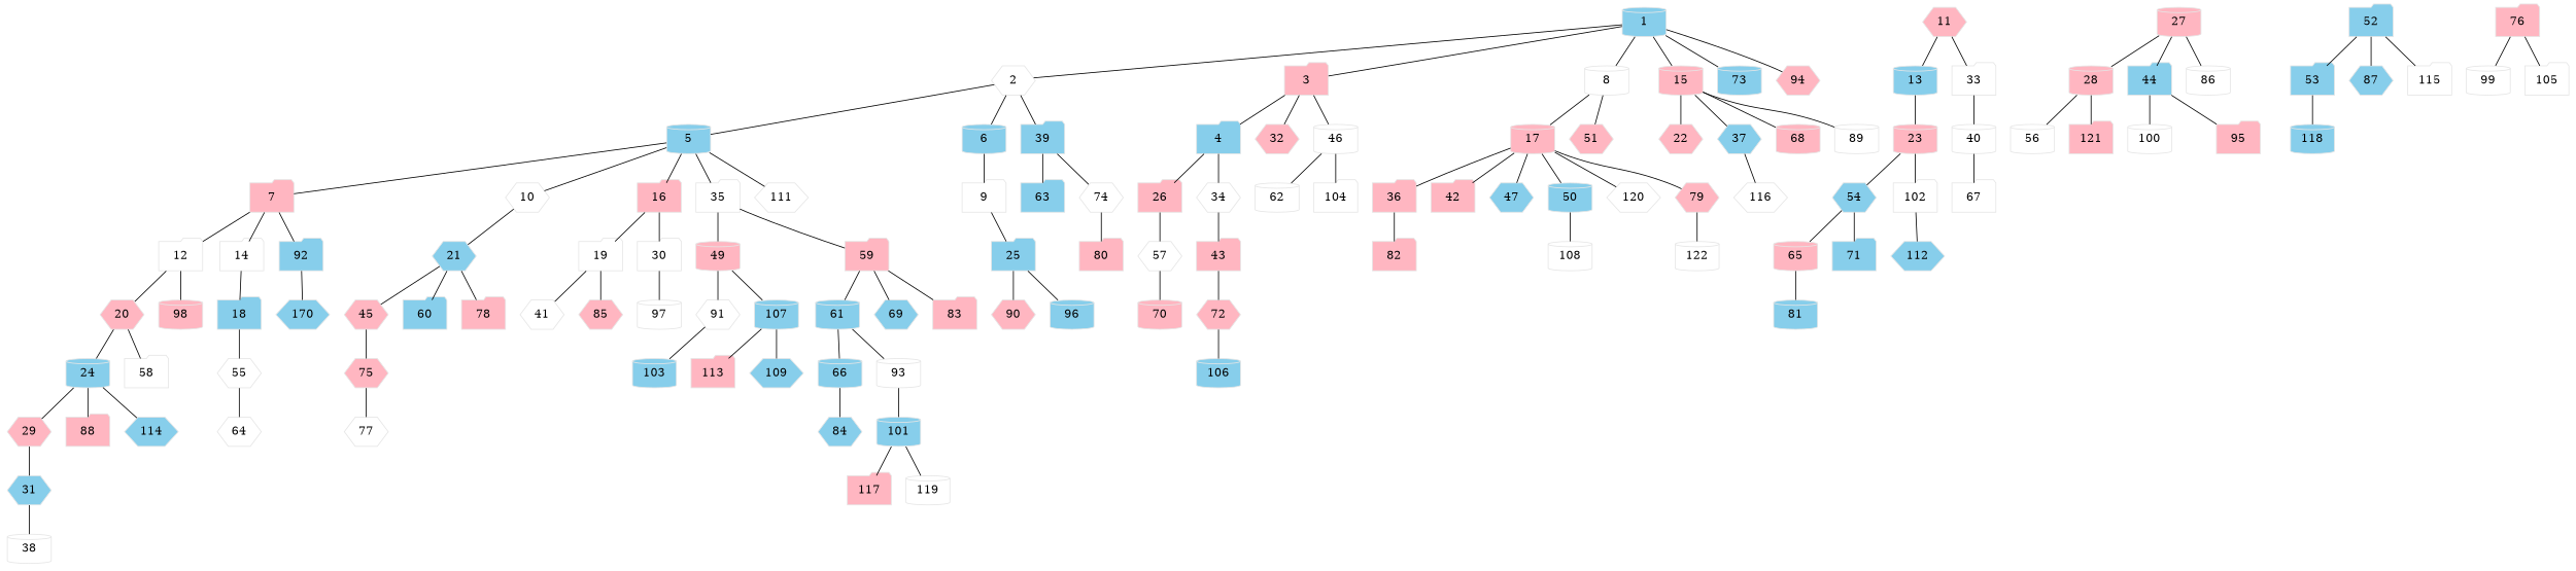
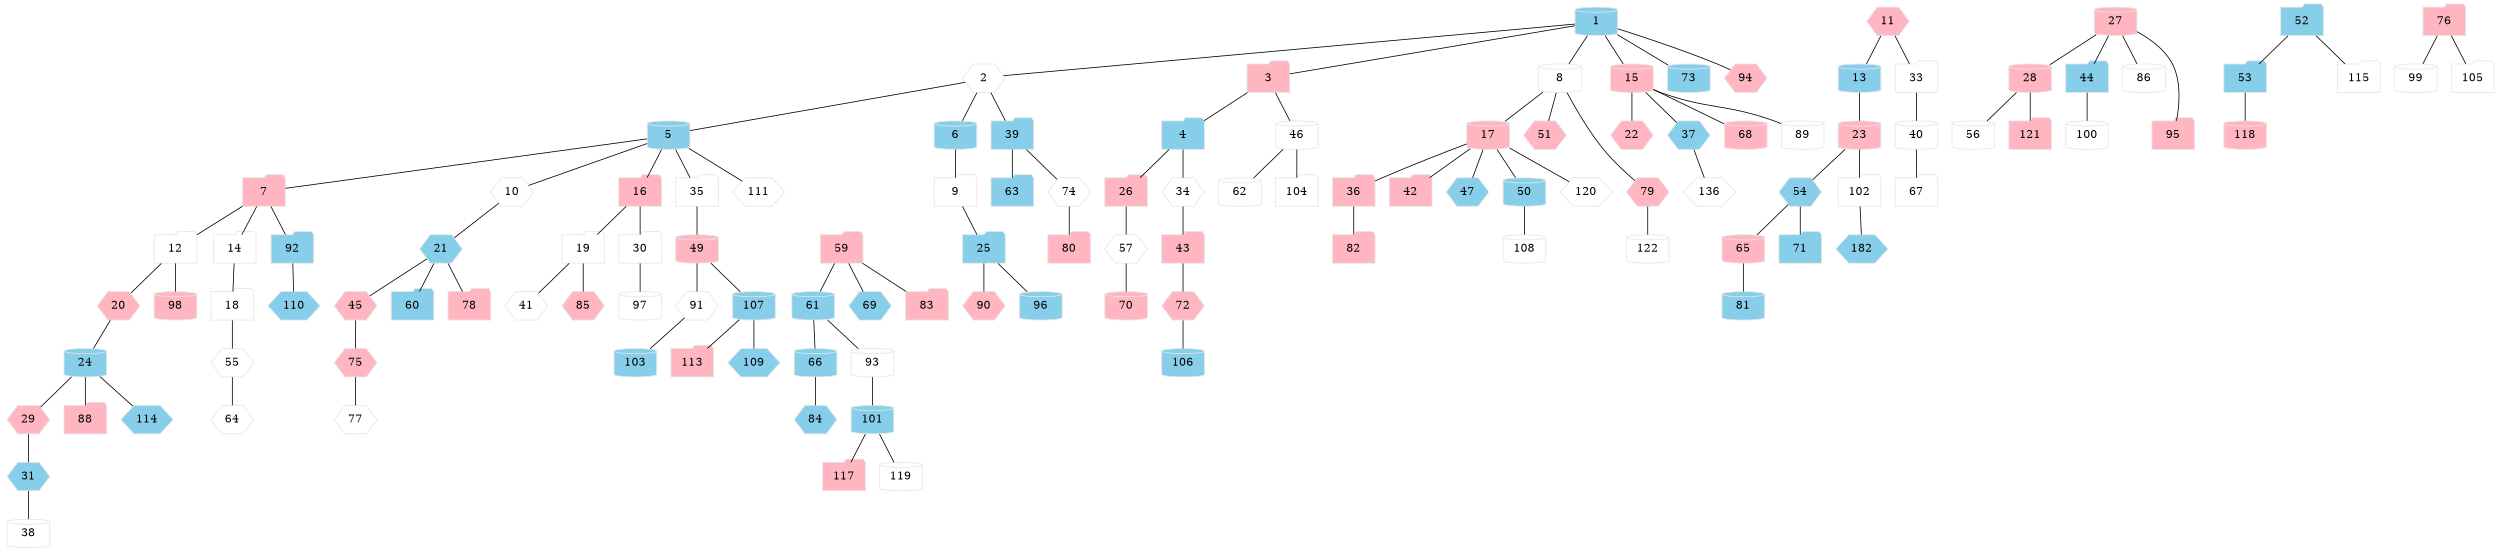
  graph {
    node [color=gray90 fillcolor=lightpink shape=folder style=filled]
    1 [fillcolor=skyblue shape=cylinder]
    2 [fillcolor=white shape=hexagon]
    3
    8 [fillcolor=white shape=cylinder]
    15 [shape=cylinder]
    73 [fillcolor=skyblue shape=cylinder]
    94 [shape=hexagon]
    5 [fillcolor=skyblue shape=cylinder]
    6 [fillcolor=skyblue shape=cylinder]
    39 [fillcolor=skyblue]
    4 [fillcolor=skyblue]
-   32 [shape=hexagon]
    46 [fillcolor=white shape=cylinder]
    17 [shape=cylinder]
    51 [shape=hexagon]
    22 [shape=hexagon]
    37 [fillcolor=skyblue shape=hexagon]
    68 [shape=cylinder]
    89 [fillcolor=white shape=cylinder]
    7
    10 [fillcolor=white shape=hexagon]
    16
    35 [fillcolor=white]
    111 [fillcolor=white shape=hexagon]
    9 [fillcolor=white]
    63 [fillcolor=skyblue]
    74 [fillcolor=white shape=hexagon]
    26
    34 [fillcolor=white shape=hexagon]
    62 [fillcolor=white shape=cylinder]
    104 [fillcolor=white]
    57 [fillcolor=white shape=hexagon]
    43
    12 [fillcolor=white]
    14 [fillcolor=white]
    92 [fillcolor=skyblue]
    21 [fillcolor=skyblue shape=hexagon]
    19 [fillcolor=white]
    30 [fillcolor=white]
    49 [shape=cylinder]
    59
    25 [fillcolor=skyblue]
    20 [shape=hexagon]
    98 [shape=cylinder]
-   18 [fillcolor=skyblue]
-   110 [fillcolor=skyblue shape=hexagon label=170]
+   18 [fillcolor=white]
+   110 [fillcolor=skyblue shape=hexagon]
    11 [shape=hexagon]
    13 [fillcolor=skyblue shape=cylinder]
    33 [fillcolor=white]
    36
    42
    47 [fillcolor=skyblue shape=hexagon]
    50 [fillcolor=skyblue shape=cylinder]
    79 [shape=hexagon]
    120 [fillcolor=white shape=hexagon]
    90 [shape=hexagon]
    96 [fillcolor=skyblue shape=cylinder]
    45 [shape=hexagon]
    60 [fillcolor=skyblue]
    78
    23 [shape=cylinder]
    40 [fillcolor=white shape=cylinder]
    24 [fillcolor=skyblue shape=cylinder]
-   58 [fillcolor=white]
    54 [fillcolor=skyblue shape=hexagon]
    102 [fillcolor=white]
    27 [shape=cylinder]
    28 [shape=cylinder]
    44 [fillcolor=skyblue]
    86 [fillcolor=white shape=cylinder]
    95
    55 [fillcolor=white shape=hexagon]
-   116 [fillcolor=white shape=hexagon]
+   116 [fillcolor=white shape=hexagon label=136]
    41 [fillcolor=white shape=hexagon]
    85 [shape=hexagon]
    97 [fillcolor=white shape=cylinder]
    82
    108 [fillcolor=white shape=cylinder]
    122 [fillcolor=white shape=cylinder]
    64 [fillcolor=white shape=hexagon]
    29 [shape=hexagon]
    88
    114 [fillcolor=skyblue shape=hexagon]
    75 [shape=hexagon]
    65 [shape=cylinder]
    71 [fillcolor=skyblue]
-   112 [fillcolor=skyblue shape=hexagon]
+   112 [fillcolor=skyblue shape=hexagon label=182]
    31 [fillcolor=skyblue shape=hexagon]
    70 [shape=cylinder]
    56 [fillcolor=white shape=cylinder]
    121
    100 [fillcolor=white shape=cylinder]
    38 [fillcolor=white shape=cylinder]
    52 [fillcolor=skyblue]
    53 [fillcolor=skyblue]
-   87 [fillcolor=skyblue shape=hexagon]
    115 [fillcolor=white]
    67 [fillcolor=white]
    72 [shape=hexagon]
    91 [fillcolor=white shape=hexagon]
    107 [fillcolor=skyblue shape=cylinder]
    61 [fillcolor=skyblue shape=cylinder]
    69 [fillcolor=skyblue shape=hexagon]
    83
    80
    106 [fillcolor=skyblue shape=cylinder]
    77 [fillcolor=white shape=hexagon]
    103 [fillcolor=skyblue shape=cylinder]
    113
    109 [fillcolor=skyblue shape=hexagon]
-   118 [fillcolor=skyblue shape=cylinder]
+   118 [shape=cylinder]
    99 [fillcolor=white shape=cylinder]
    76
    105 [fillcolor=white]
    81 [fillcolor=skyblue shape=cylinder]
    66 [fillcolor=skyblue shape=cylinder]
    93 [fillcolor=white shape=cylinder]
    84 [fillcolor=skyblue shape=hexagon]
    101 [fillcolor=skyblue shape=cylinder]
    117
    119 [fillcolor=white shape=cylinder]
    1 -- 2
    1 -- 3
    1 -- 8
    1 -- 15
    1 -- 73
    1 -- 94
    2 -- 5
    2 -- 6
    2 -- 39
    3 -- 4
-   3 -- 32
    3 -- 46
    8 -- 17
    8 -- 51
    15 -- 22
    15 -- 37
    15 -- 68
    15 -- 89
    5 -- 7
    5 -- 10
    5 -- 16
    5 -- 35
    5 -- 111
    6 -- 9
    39 -- 63
    39 -- 74
    4 -- 26
    4 -- 34
    46 -- 62
    46 -- 104
    17 -- 36
    17 -- 42
    17 -- 47
    17 -- 50
-   17 -- 79
+   8 -- 79
    17 -- 120
    37 -- 116
    7 -- 12
    7 -- 14
    7 -- 92
    10 -- 21
    16 -- 19
    16 -- 30
    35 -- 49
-   35 -- 59
    9 -- 25
    74 -- 80
    26 -- 57
    34 -- 43
    57 -- 70
    43 -- 72
    12 -- 20
    12 -- 98
    14 -- 18
    92 -- 110
    21 -- 45
    21 -- 60
    21 -- 78
    19 -- 41
    19 -- 85
    30 -- 97
    49 -- 91
    49 -- 107
    59 -- 61
    59 -- 69
    59 -- 83
    25 -- 90
    25 -- 96
    20 -- 24
-   20 -- 58
    18 -- 55
    11 -- 13
    11 -- 33
    13 -- 23
    33 -- 40
    36 -- 82
    50 -- 108
    79 -- 122
    45 -- 75
    23 -- 54
    23 -- 102
    40 -- 67
    24 -- 29
    24 -- 88
    24 -- 114
    54 -- 65
    54 -- 71
    102 -- 112
    27 -- 28
    27 -- 44
    27 -- 86
-   44 -- 95
+   27 -- 95
    28 -- 56
    28 -- 121
    44 -- 100
    55 -- 64
    29 -- 31
    75 -- 77
    65 -- 81
    31 -- 38
    52 -- 53
-   52 -- 87
    52 -- 115
    53 -- 118
    72 -- 106
    91 -- 103
    107 -- 113
    107 -- 109
    61 -- 66
    61 -- 93
    76 -- 99
    76 -- 105
    66 -- 84
    93 -- 101
    101 -- 117
    101 -- 119
  }
